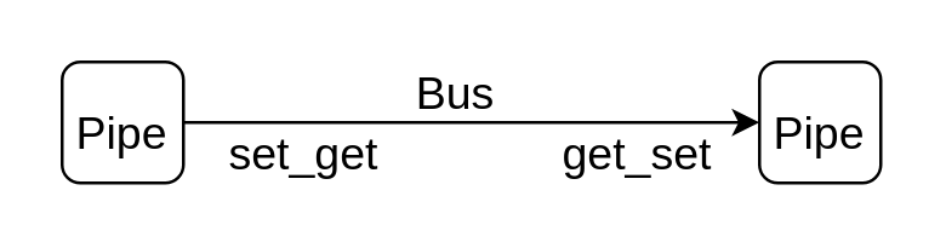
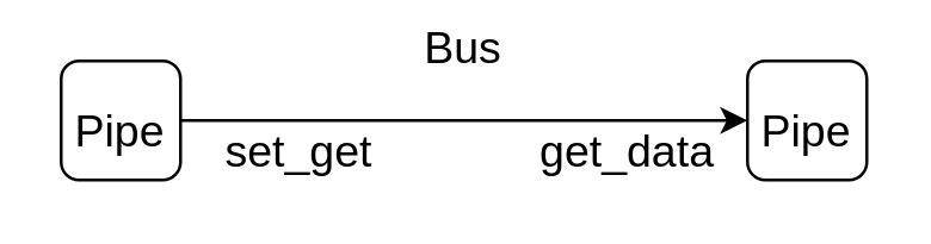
  <mxCell id="0" />
  <mxCell id="1" parent="0" />
  <mxCell id="2" style="edgeStyle=orthogonalEdgeStyle;rounded=0;orthogonalLoop=1;jettySize=auto;html=1;exitX=1;exitY=0.5;exitDx=0;exitDy=0;entryX=0;entryY=0.5;entryDx=0;entryDy=0;fontSize=27;" edge="1" parent="1" source="3" target="5"><mxGeometry relative="1" as="geometry"><mxPoint x="170" y="40" as="targetPoint" /></mxGeometry></mxCell>
  <mxCell id="3" value="&lt;font style=&quot;font-size: 15px&quot;&gt;Pipe&lt;/font&gt;" style="rounded=1;whiteSpace=wrap;html=1;fontSize=27;" vertex="1" parent="1"><mxGeometry x="20" y="20" width="40" height="40" as="geometry" /></mxCell>
  <mxCell id="4" style="edgeStyle=orthogonalEdgeStyle;rounded=0;orthogonalLoop=1;jettySize=auto;html=1;exitX=0.5;exitY=1;exitDx=0;exitDy=0;fontSize=27;" edge="1" parent="1"><mxGeometry relative="1" as="geometry"><mxPoint x="190" y="60" as="sourcePoint" /><mxPoint x="190" y="60" as="targetPoint" /></mxGeometry></mxCell>
  <mxCell id="5" value="&lt;font style=&quot;font-size: 15px&quot;&gt;Pipe&lt;/font&gt;" style="rounded=1;whiteSpace=wrap;html=1;fontSize=27;" vertex="1" parent="1"><mxGeometry x="250" y="20" width="40" height="40" as="geometry" /></mxCell>
- <mxCell id="6" value="Bus" style="text;html=1;strokeColor=none;fillColor=none;align=center;verticalAlign=middle;whiteSpace=wrap;rounded=0;fontSize=15;" vertex="1" parent="1"><mxGeometry x="130" y="20" width="40" height="20" as="geometry" /></mxCell>
+ <mxCell id="6" value="Bus" style="text;html=1;strokeColor=none;fillColor=none;align=center;verticalAlign=middle;whiteSpace=wrap;rounded=0;fontSize=15;" vertex="1" parent="1"><mxGeometry x="135" y="5" width="40" height="20" as="geometry" /></mxCell>
  <mxCell id="7" value="set_get" style="text;html=1;strokeColor=none;fillColor=none;align=center;verticalAlign=middle;whiteSpace=wrap;rounded=0;fontSize=15;" vertex="1" parent="1"><mxGeometry x="80" y="40" width="40" height="20" as="geometry" /></mxCell>
- <mxCell id="8" value="get_set" style="text;html=1;strokeColor=none;fillColor=none;align=center;verticalAlign=middle;whiteSpace=wrap;rounded=0;fontSize=15;" vertex="1" parent="1"><mxGeometry x="190" y="40" width="40" height="20" as="geometry" /></mxCell>
+ <mxCell id="8" value="get_data" style="text;html=1;strokeColor=none;fillColor=none;align=center;verticalAlign=middle;whiteSpace=wrap;rounded=0;fontSize=15;" vertex="1" parent="1"><mxGeometry x="190" y="40" width="40" height="20" as="geometry" /></mxCell>
